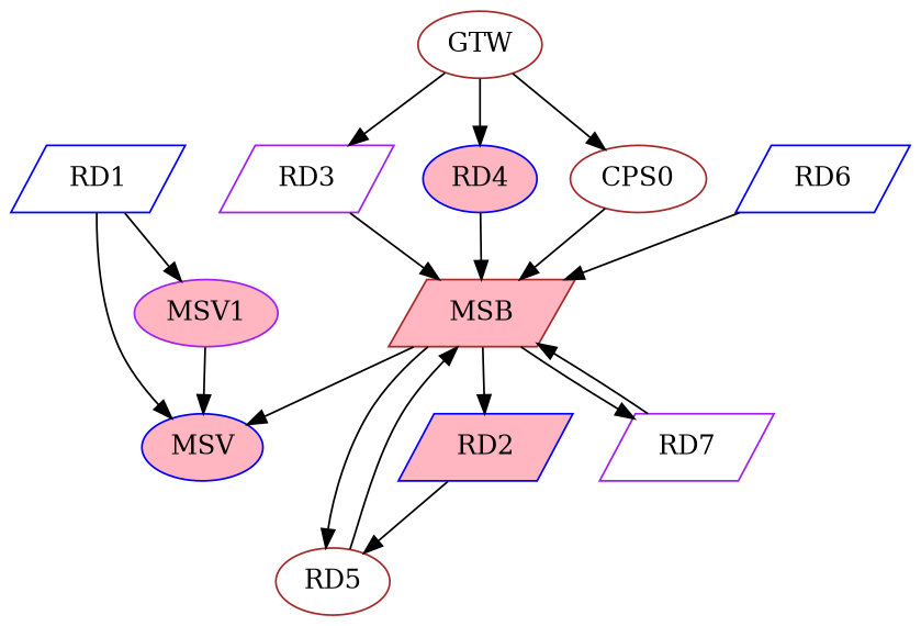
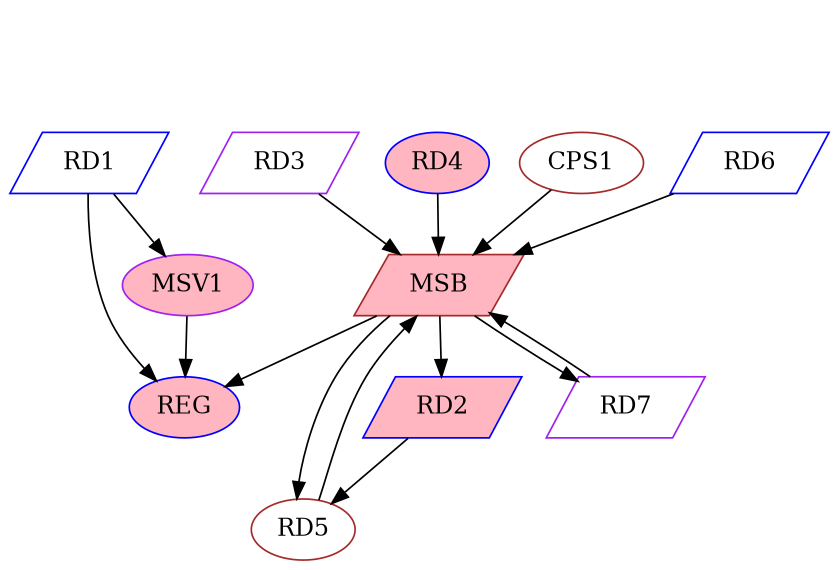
  strict digraph {
    node [color=blue fillcolor=white shape=parallelogram style=filled]
    n1 [label=RD1]
-   n2 [fillcolor=lightpink label=MSV shape=ellipse]
+   n2 [fillcolor=lightpink label=REG shape=ellipse]
    n3 [color=purple fillcolor=lightpink label=MSV1 shape=ellipse]
    n4 [fillcolor=lightpink label=RD2]
    n5 [color=brown label=RD5 shape=ellipse]
    n6 [color=brown fillcolor=lightpink label=MSB]
    n7 [color=purple label=RD7]
    n8 [color=purple label=RD3]
    n9 [fillcolor=lightpink label=RD4 shape=ellipse]
    n10 [label=RD6]
-   n11 [color=brown label=CPS0 shape=ellipse]
-   n12 [color=brown label=GTW shape=ellipse]
+   n11 [color=brown label=CPS1 shape=ellipse]
    n1 -> n2
    n1 -> n3
    n3 -> n2
    n4 -> n5
    n5 -> n6
    n6 -> n2
    n6 -> n4
    n6 -> n5
    n6 -> n7
    n7 -> n6
    n8 -> n6
    n9 -> n6
    n10 -> n6
    n11 -> n6
-   n12 -> n8
-   n12 -> n9
-   n12 -> n11
  }
